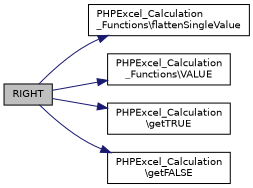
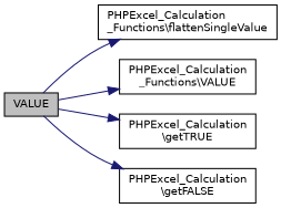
  digraph {
    rankdir=LR
    node [color=black fillcolor=white fontname=Helvetica fontsize=10 shape=record style=filled]
    edge [color=midnightblue fontname=Helvetica fontsize=10 labelfontname=Helvetica labelfontsize=10 style=solid]
-   n1 [fillcolor=grey75 fontcolor=black height=0.2 label=RIGHT width=0.4]
+   n1 [fillcolor=grey75 fontcolor=black height=0.2 label=VALUE width=0.4]
    n2 [height=0.2 label="PHPExcel_Calculation\l_Functions\\flattenSingleValue" width=0.4]
    n3 [height=0.2 label="PHPExcel_Calculation\l_Functions\\VALUE" width=0.4]
    n4 [height=0.2 label="PHPExcel_Calculation\l\\getTRUE" width=0.4]
    n5 [height=0.2 label="PHPExcel_Calculation\l\\getFALSE" width=0.4]
    n1 -> n2
    n1 -> n3
    n1 -> n4
    n1 -> n5
  }
